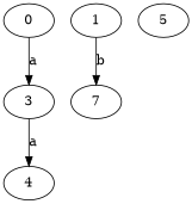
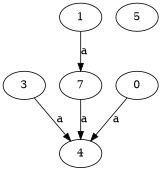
  strict digraph {
    3
    4
    7
    0
    1
    n6 [label=5]
    3 -> 4 [label=a]
-   0 -> 3 [label=a]
-   1 -> 7 [label=b]
+   7 -> 4 [label=a]
+   0 -> 4 [label=a]
+   1 -> 7 [label=a]
  }
